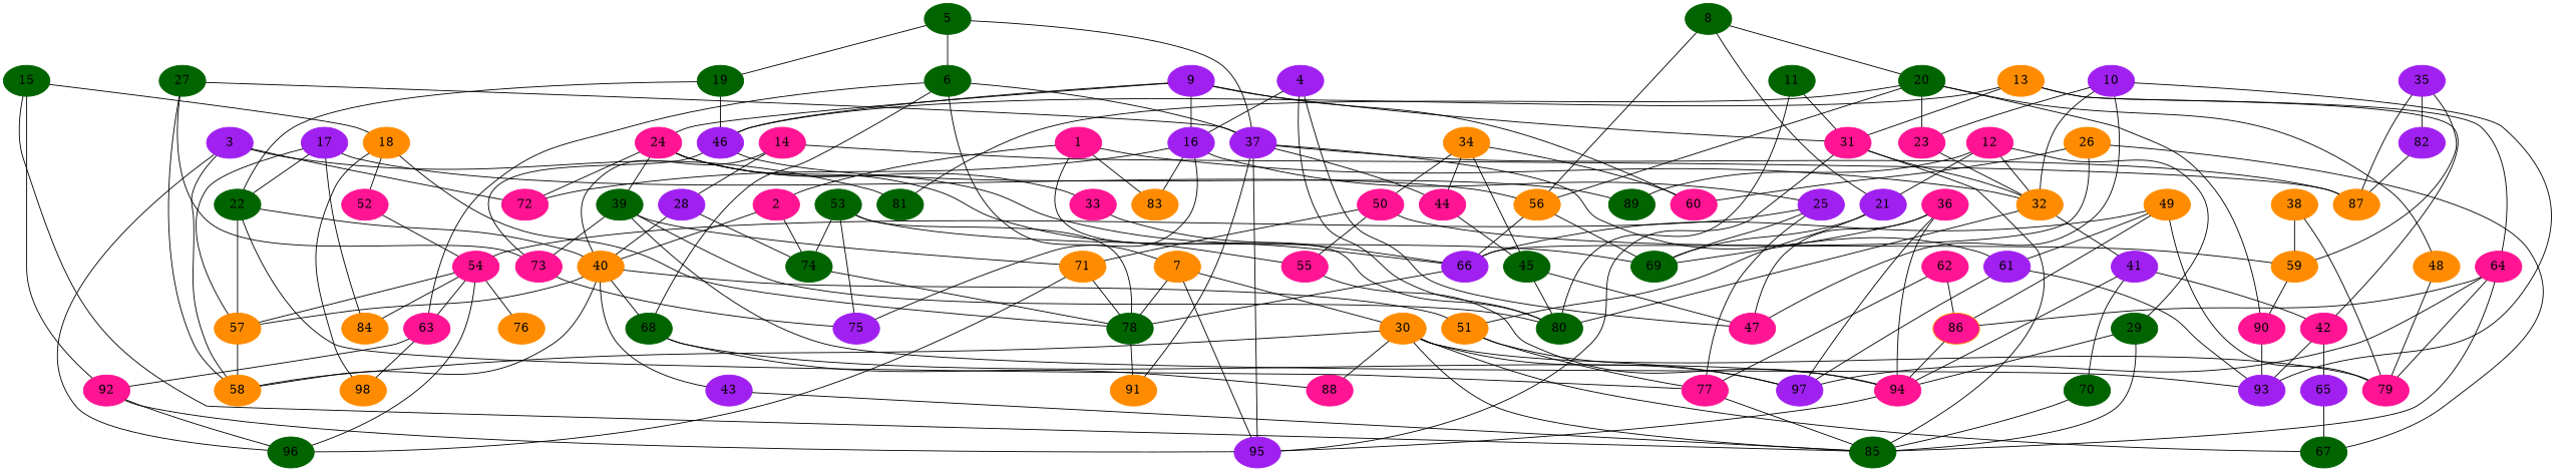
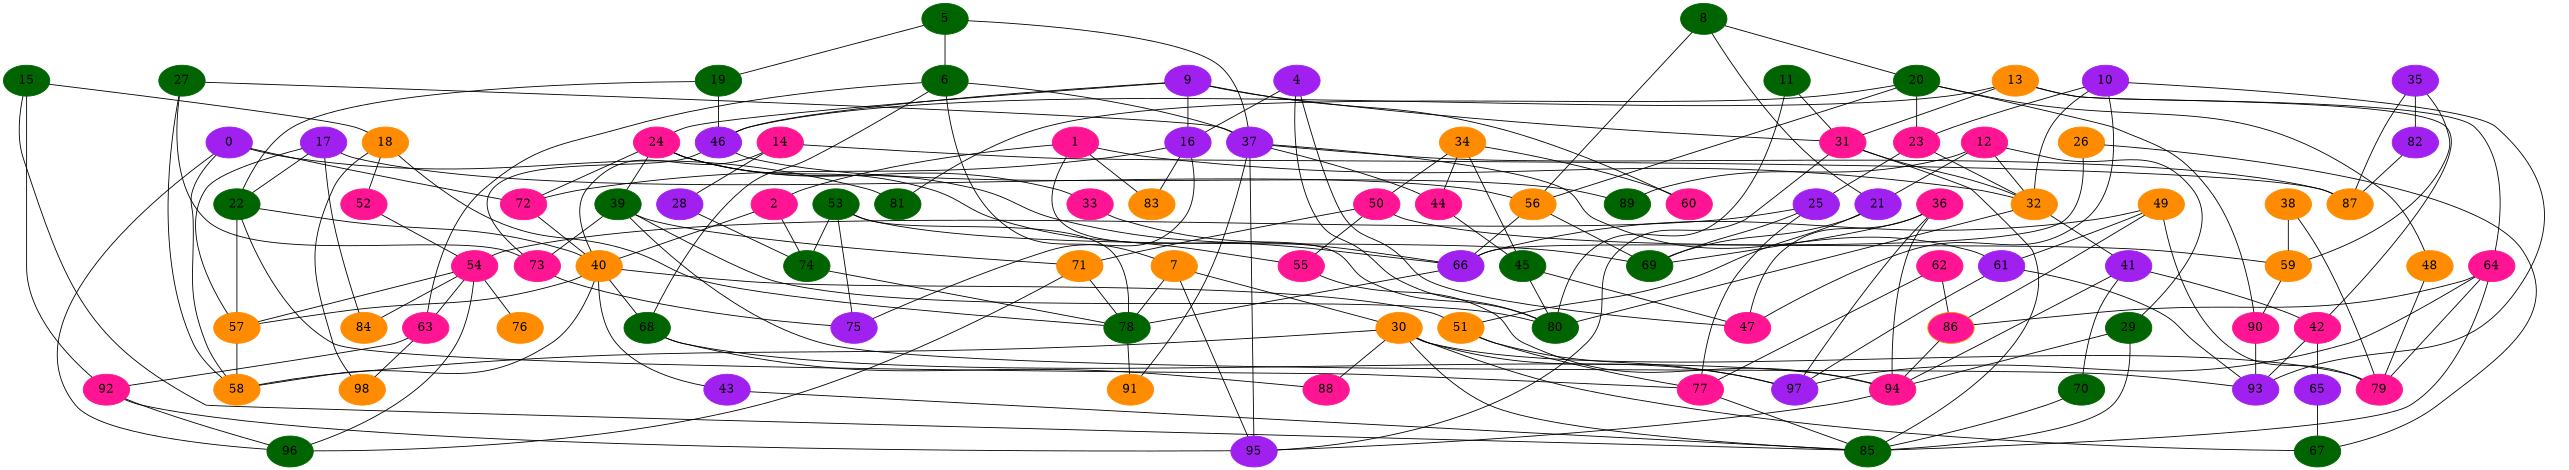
  graph {
    node [color=deeppink style=filled]
    1
    2
    32 [color=darkorange]
    80 [color=darkgreen]
    83 [color=darkorange]
    40 [color=darkorange]
    74 [color=darkgreen]
    41 [color=purple]
    58 [color=darkorange]
    68 [color=darkgreen]
    57 [color=darkorange]
    51 [color=darkorange]
    43 [color=purple]
    78 [color=darkgreen]
-   3 [color=purple]
+   3 [color=purple label=0]
    72
    81 [color=darkgreen]
    96 [color=darkgreen]
    4 [color=purple]
    16 [color=purple]
    47
    25 [color=purple]
    75 [color=purple]
    5 [color=darkgreen]
    6 [color=darkgreen]
    19 [color=darkgreen]
    37 [color=purple]
    7 [color=darkorange]
    63
    46 [color=purple]
    22 [color=darkgreen]
    95 [color=purple]
    87 [color=darkorange]
    44
    61 [color=purple]
    91 [color=darkorange]
    30 [color=darkorange]
    92
    98 [color=darkorange]
    94
    88
    85 [color=darkgreen]
    67 [color=darkgreen]
    79
    97 [color=purple]
    8 [color=darkgreen]
    20 [color=darkgreen]
    21 [color=purple]
    56 [color=darkorange]
    23
    48 [color=darkorange]
    90
    69 [color=darkgreen]
    66 [color=purple]
    9 [color=purple]
    24
    31
    60
    33
    39 [color=darkgreen]
    55
    89 [color=darkgreen]
    73
    10 [color=purple]
    93 [color=purple]
    11 [color=darkgreen]
    12
    29 [color=darkgreen]
    13 [color=darkorange]
    42
    64
    65 [color=purple]
    86 [color=darkorange fillcolor=deeppink]
    14
    28 [color=purple]
    15 [color=darkgreen]
    18 [color=darkorange]
    52
    77
    54
    17 [color=purple]
    84 [color=darkorange]
    71 [color=darkorange]
    76 [color=darkorange]
    26 [color=darkorange]
    27 [color=darkgreen]
    70 [color=darkgreen]
    34 [color=darkorange]
    45 [color=darkgreen]
    50
    59 [color=darkorange]
    35 [color=purple]
    82 [color=purple]
    36
    38 [color=darkorange]
    49 [color=darkorange]
    53 [color=darkgreen]
    62
    1 -- 2
    1 -- 32
    1 -- 80
    1 -- 83
    2 -- 40
    2 -- 74
    32 -- 80
    32 -- 41
    40 -- 58
    40 -- 68
    40 -- 57
    40 -- 51
    40 -- 43
    74 -- 78
    41 -- 94
    41 -- 42
    41 -- 70
    68 -- 94
    68 -- 88
    57 -- 58
    51 -- 97
    51 -- 77
    43 -- 85
    78 -- 91
    3 -- 58
    3 -- 72
    3 -- 81
    3 -- 96
    4 -- 80
    4 -- 16
    4 -- 47
    16 -- 83
    16 -- 72
-   16 -- 25
+   23 -- 25
    16 -- 75
    25 -- 69
    25 -- 77
    25 -- 54
    5 -- 6
    5 -- 19
    5 -- 37
    6 -- 68
    6 -- 37
    6 -- 7
    6 -- 63
    19 -- 46
    19 -- 22
    37 -- 95
    37 -- 87
    37 -- 44
    37 -- 61
    37 -- 91
    7 -- 78
    7 -- 95
    7 -- 30
    63 -- 92
    63 -- 98
    46 -- 89
    46 -- 73
    22 -- 40
    22 -- 57
    22 -- 77
    44 -- 45
    61 -- 97
    61 -- 93
    30 -- 58
    30 -- 88
    30 -- 85
    30 -- 67
    30 -- 79
    30 -- 97
    92 -- 96
    92 -- 95
    94 -- 95
    8 -- 20
    8 -- 21
    8 -- 56
    20 -- 81
    20 -- 56
    20 -- 23
    20 -- 48
    20 -- 90
    21 -- 51
    21 -- 69
    56 -- 69
    56 -- 66
    23 -- 32
    48 -- 79
    90 -- 93
    66 -- 78
    9 -- 16
    9 -- 46
    9 -- 24
    9 -- 31
    9 -- 60
    24 -- 72
    24 -- 66
    24 -- 33
    24 -- 39
    24 -- 55
    31 -- 32
    31 -- 95
    31 -- 85
    33 -- 66
    39 -- 80
    39 -- 73
    39 -- 93
    39 -- 71
    55 -- 94
    73 -- 75
    10 -- 32
    10 -- 47
    10 -- 23
    10 -- 93
    11 -- 80
    11 -- 31
    12 -- 32
    12 -- 21
    12 -- 89
    12 -- 29
    29 -- 94
    29 -- 85
    13 -- 46
    13 -- 31
    13 -- 42
    13 -- 64
    42 -- 93
    42 -- 65
    64 -- 85
    64 -- 79
    64 -- 97
    64 -- 86
    65 -- 67
    86 -- 94
    14 -- 40
    14 -- 87
    14 -- 28
-   28 -- 40
+   72 -- 40
    28 -- 74
    15 -- 92
    15 -- 85
    15 -- 18
    18 -- 78
    18 -- 98
    18 -- 52
    52 -- 54
    77 -- 85
    54 -- 57
    54 -- 96
    54 -- 63
    54 -- 84
    54 -- 76
    17 -- 57
    17 -- 22
    17 -- 56
    17 -- 84
    71 -- 78
    71 -- 96
    26 -- 67
    26 -- 66
-   26 -- 60
    27 -- 58
    27 -- 37
    27 -- 73
    70 -- 85
    34 -- 44
    34 -- 60
    34 -- 45
    34 -- 50
    45 -- 80
    45 -- 47
    50 -- 55
    50 -- 71
    50 -- 59
    59 -- 90
    35 -- 87
    35 -- 59
    35 -- 82
    82 -- 87
    36 -- 47
    36 -- 94
    36 -- 97
    36 -- 69
    38 -- 79
    38 -- 59
    49 -- 61
    49 -- 79
    49 -- 66
    49 -- 86
    53 -- 74
    53 -- 78
    53 -- 75
    53 -- 69
    62 -- 86
    62 -- 77
  }
